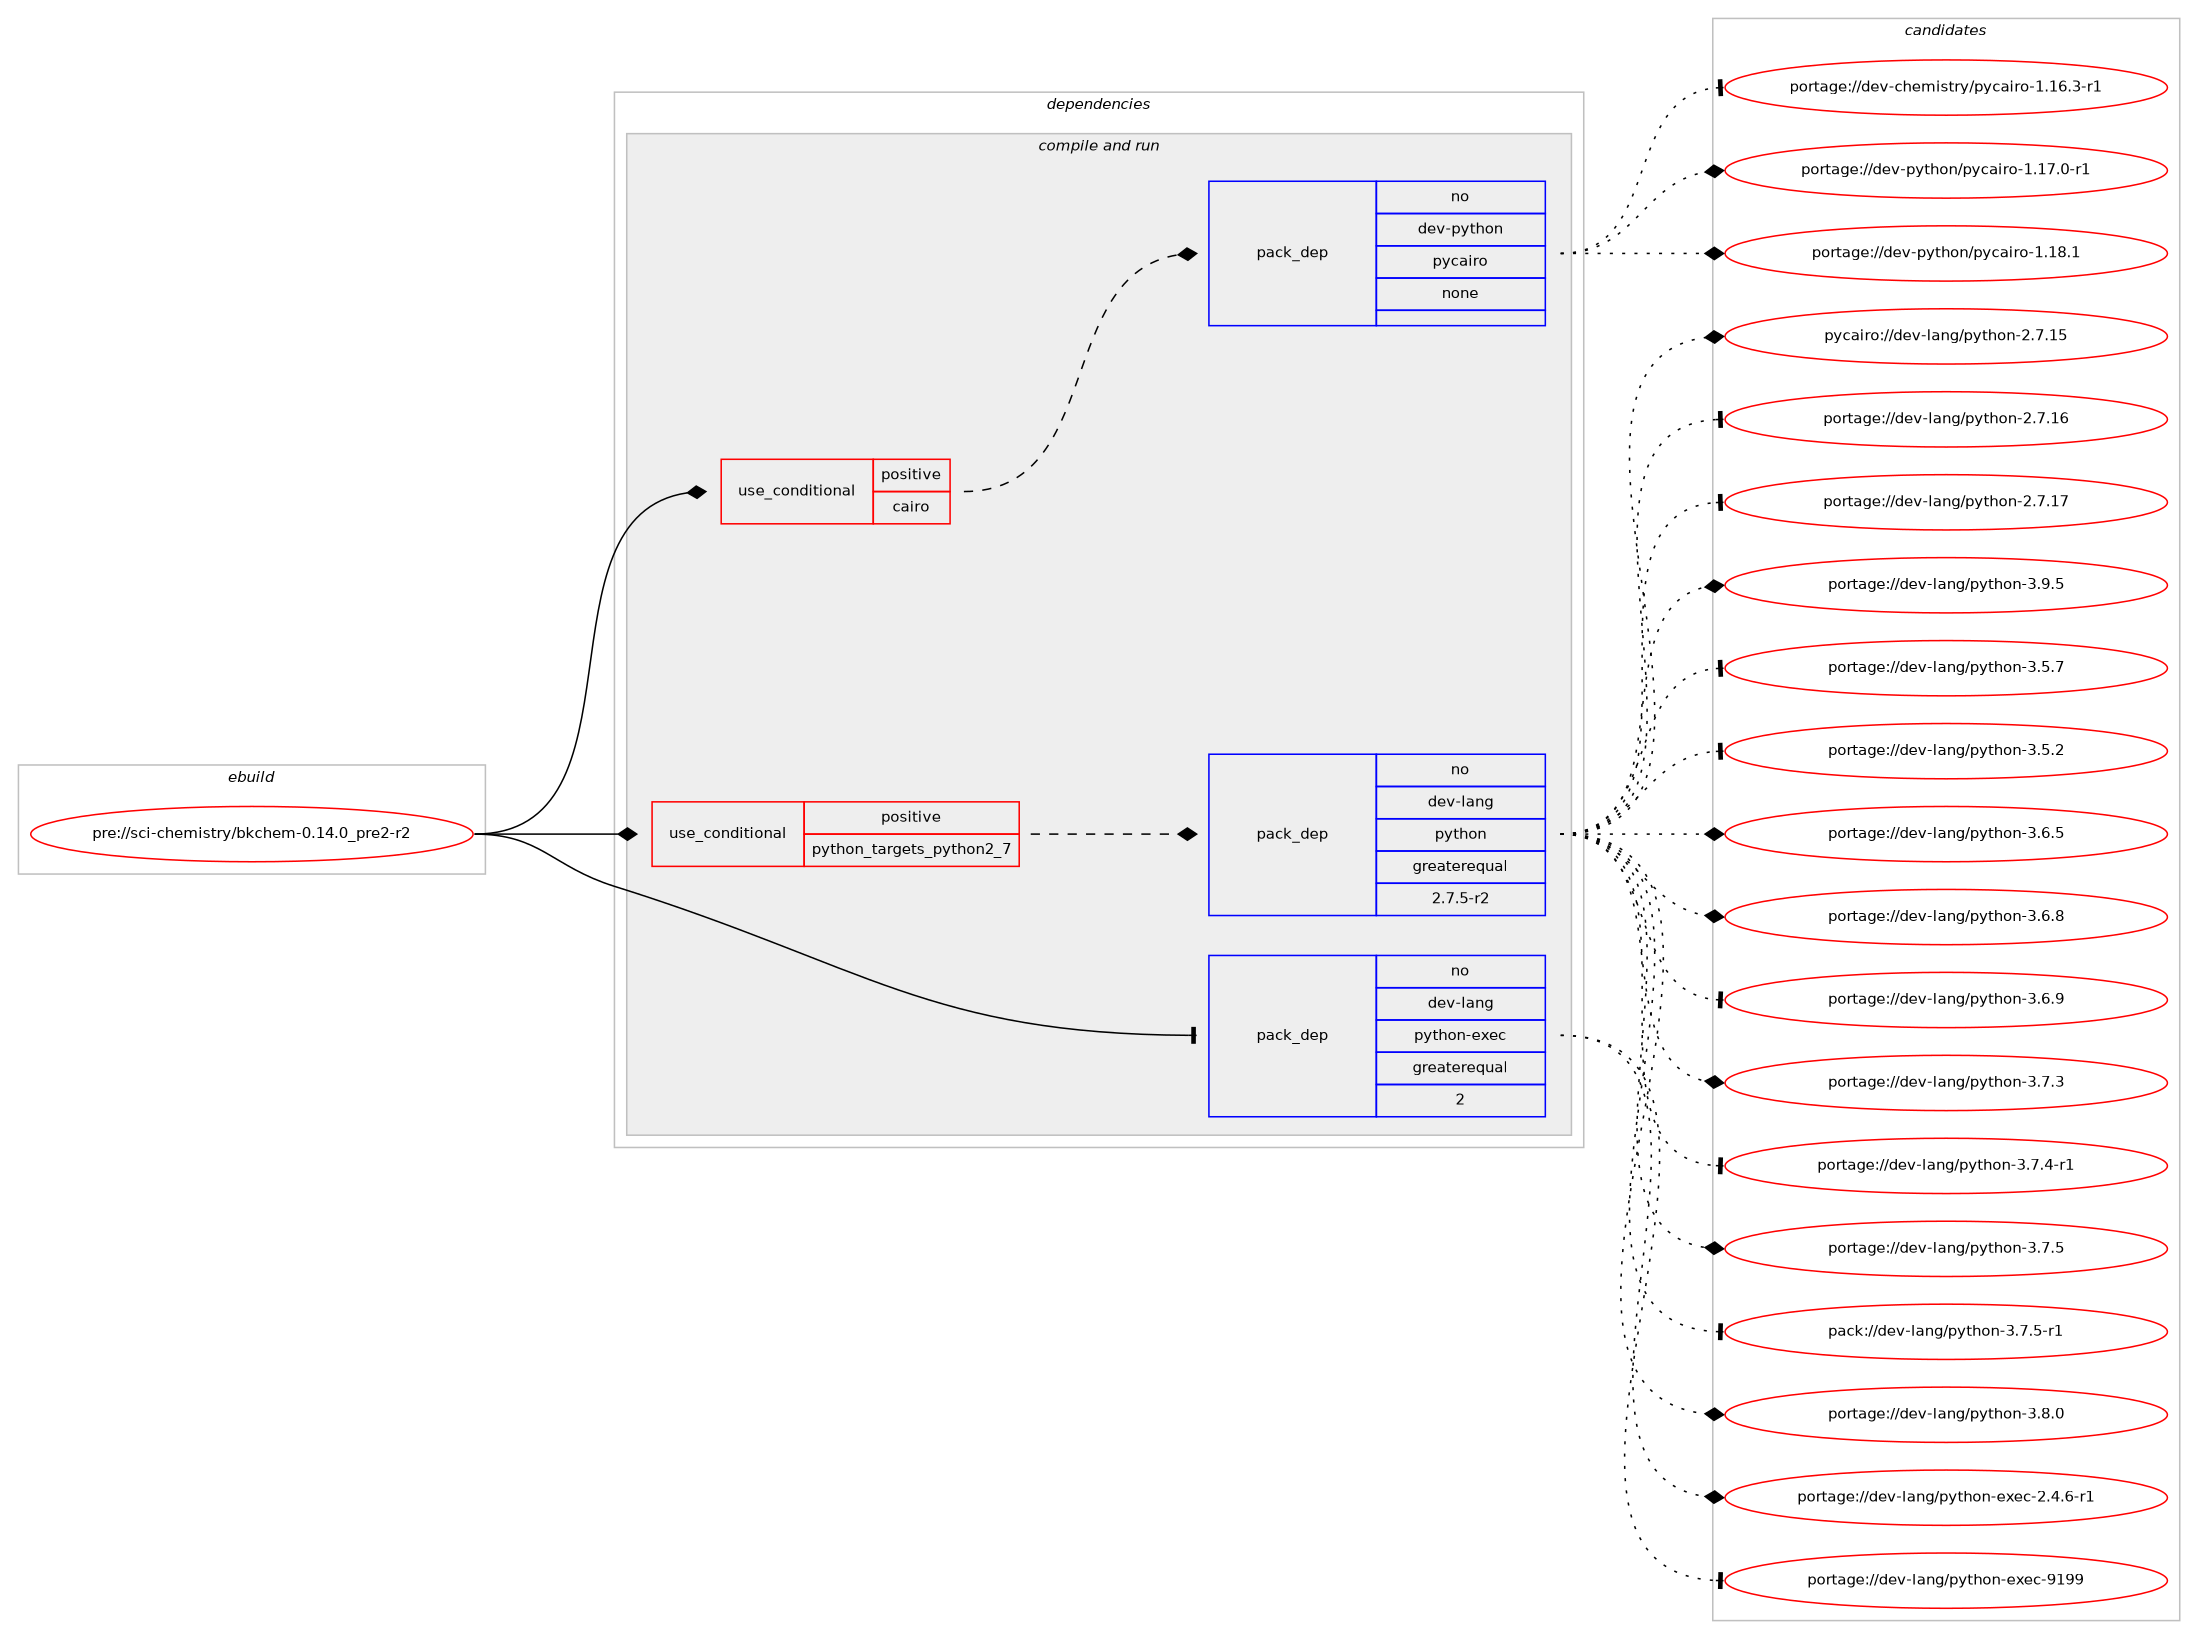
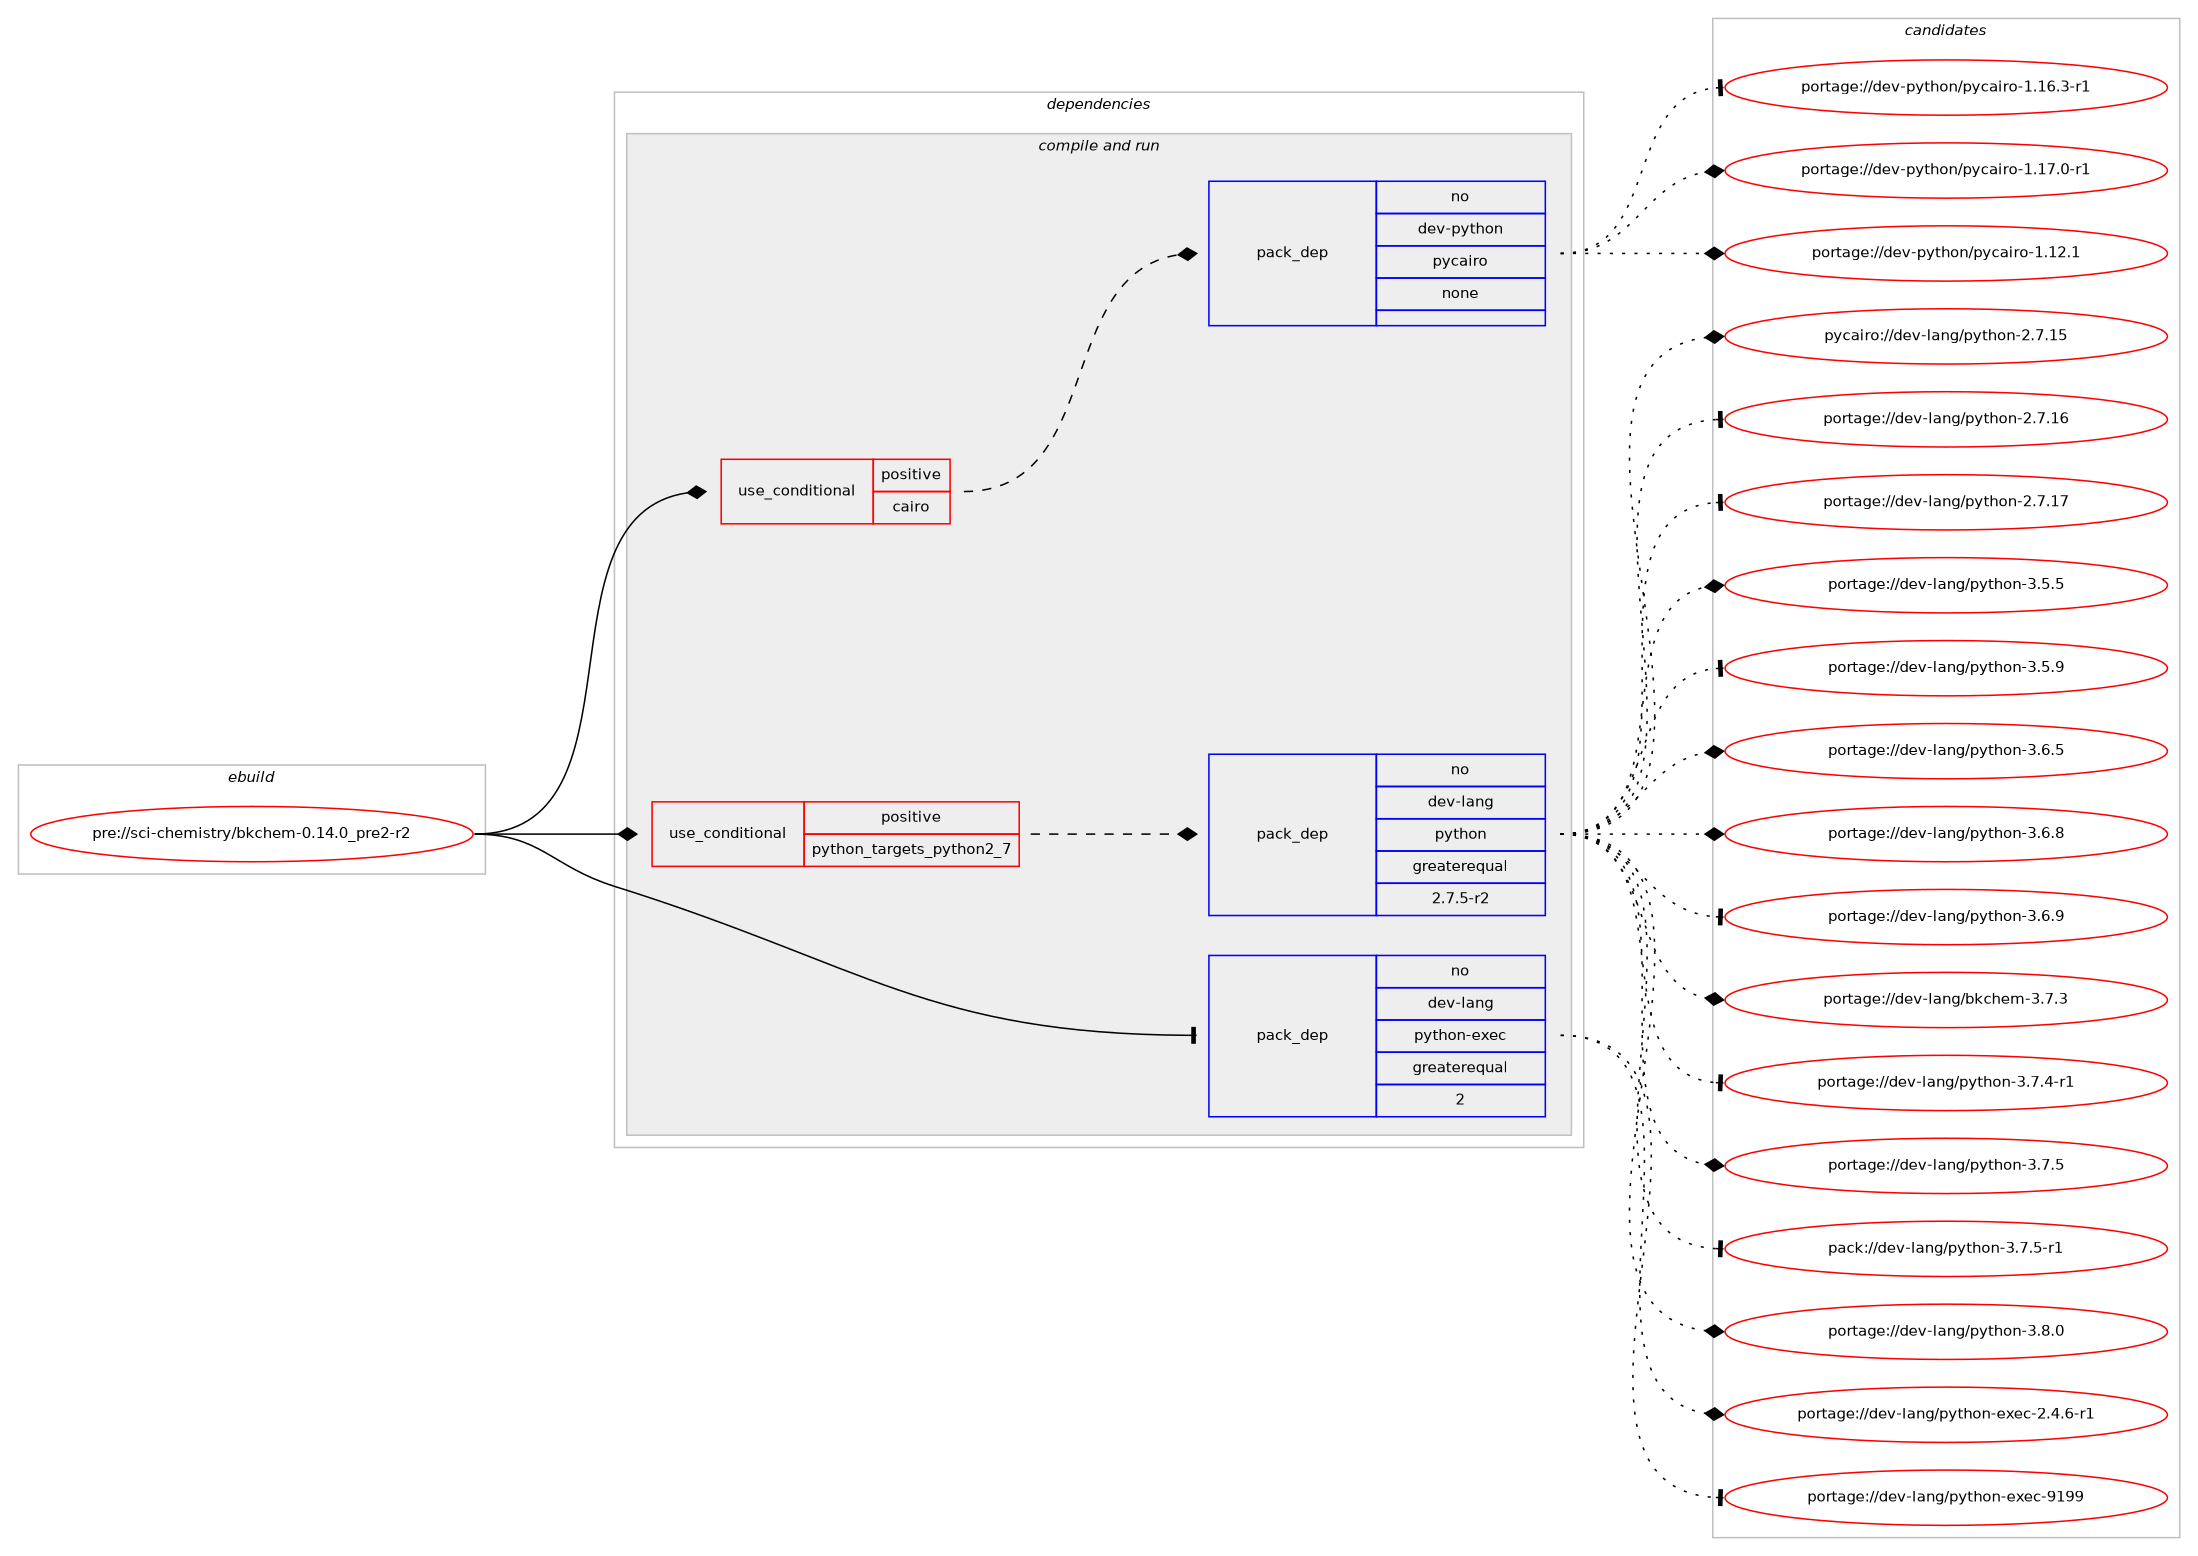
  digraph {
    compound=true
    concentrate=true
    fontname=Helvetica
    fontsize=10
    newrank=true
    rankdir=LR
    ranksep=1.5
    node [color=red fontname=Helvetica fontsize=10]
    edge [arrowhead=diamond headport=w style=dotted tailport=e weight=100]
    n1 [label="pre://sci-chemistry/bkchem-0.14.0_pre2-r2" width=4]
    n2 [color=blue label=<<TABLE BORDER="0" CELLBORDER="1" CELLSPACING="0" CELLPADDING="4" WIDTH="220"><TR><TD ROWSPAN="6" CELLPADDING="30">pack_dep</TD></TR><TR><TD WIDTH="110">no</TD></TR><TR><TD>dev-python</TD></TR><TR><TD>pycairo</TD></TR><TR><TD>none</TD></TR><TR><TD></TD></TR></TABLE>> shape=none]
    n3 [label=<<TABLE BORDER="0" CELLBORDER="1" CELLSPACING="0" CELLPADDING="4"><TR><TD ROWSPAN="3" CELLPADDING="10">use_conditional</TD></TR><TR><TD>positive</TD></TR><TR><TD>cairo</TD></TR></TABLE>> shape=none]
    n4 [color=blue label=<<TABLE BORDER="0" CELLBORDER="1" CELLSPACING="0" CELLPADDING="4" WIDTH="220"><TR><TD ROWSPAN="6" CELLPADDING="30">pack_dep</TD></TR><TR><TD WIDTH="110">no</TD></TR><TR><TD>dev-lang</TD></TR><TR><TD>python</TD></TR><TR><TD>greaterequal</TD></TR><TR><TD>2.7.5-r2</TD></TR></TABLE>> shape=none]
    n5 [label=<<TABLE BORDER="0" CELLBORDER="1" CELLSPACING="0" CELLPADDING="4"><TR><TD ROWSPAN="3" CELLPADDING="10">use_conditional</TD></TR><TR><TD>positive</TD></TR><TR><TD>python_targets_python2_7</TD></TR></TABLE>> shape=none]
    n6 [color=blue label=<<TABLE BORDER="0" CELLBORDER="1" CELLSPACING="0" CELLPADDING="4" WIDTH="220"><TR><TD ROWSPAN="6" CELLPADDING="30">pack_dep</TD></TR><TR><TD WIDTH="110">no</TD></TR><TR><TD>dev-lang</TD></TR><TR><TD>python-exec</TD></TR><TR><TD>greaterequal</TD></TR><TR><TD>2</TD></TR></TABLE>> shape=none]
-   n7 [label="portage://dev-chemistry/pycairo-1.16.3-r1" width=4]
+   n7 [label="portage://dev-python/pycairo-1.16.3-r1" width=4]
    n8 [label="portage://dev-python/pycairo-1.17.0-r1" width=4]
-   n9 [label="portage://dev-python/pycairo-1.18.1" width=4]
+   n9 [label="portage://dev-python/pycairo-1.12.1" width=4]
    n10 [label="pycairo://dev-lang/python-2.7.15" width=4]
    n11 [label="portage://dev-lang/python-2.7.16" width=4]
    n12 [label="portage://dev-lang/python-2.7.17" width=4]
-   n13 [label="portage://dev-lang/python-3.9.5" width=4]
-   n14 [label="portage://dev-lang/python-3.5.7" width=4]
-   n15 [label="portage://dev-lang/python-3.5.2" width=4]
+   n13 [label="portage://dev-lang/python-3.5.5" width=4]
+   n15 [label="portage://dev-lang/python-3.5.9" width=4]
    n16 [label="portage://dev-lang/python-3.6.5" width=4]
    n17 [label="portage://dev-lang/python-3.6.8" width=4]
    n18 [label="portage://dev-lang/python-3.6.9" width=4]
-   n19 [label="portage://dev-lang/python-3.7.3" width=4]
+   n19 [label="portage://dev-lang/bkchem-3.7.3" width=4]
    n20 [label="portage://dev-lang/python-3.7.4-r1" width=4]
    n21 [label="portage://dev-lang/python-3.7.5" width=4]
    n22 [label="pack://dev-lang/python-3.7.5-r1" width=4]
    n23 [label="portage://dev-lang/python-3.8.0" width=4]
    n24 [label="portage://dev-lang/python-exec-2.4.6-r1" width=4]
    n25 [label="portage://dev-lang/python-exec-9199" width=4]
    subgraph cluster_1 {
      color=gray
      label=<<i>ebuild</i>>
      rank=same
      n1
    }
    subgraph cluster_2 {
      color=gray
      label=<<i>dependencies</i>>
      subgraph cluster_3 {
        color=gray
        fillcolor="#eeeeee"
        label=<<i>compile</i>>
        style=filled
      }
      subgraph cluster_4 {
        color=gray
        fillcolor="#eeeeee"
        label=<<i>compile and run</i>>
        style=filled
        subgraph sub_5 {
          color=gray
          fillcolor="#eeeeee"
          label=<<i>compile and run</i>>
          style=filled
          n3
          subgraph sub_6 {
            color=gray
            fillcolor="#eeeeee"
            label=<<i>compile and run</i>>
            style=filled
            n2
          }
        }
        subgraph sub_7 {
          color=gray
          fillcolor="#eeeeee"
          label=<<i>compile and run</i>>
          style=filled
          n5
          subgraph sub_8 {
            color=gray
            fillcolor="#eeeeee"
            label=<<i>compile and run</i>>
            style=filled
            n4
          }
        }
        subgraph sub_9 {
          color=gray
          fillcolor="#eeeeee"
          label=<<i>compile and run</i>>
          style=filled
          n6
        }
      }
      subgraph cluster_10 {
        color=gray
        fillcolor="#eeeeee"
        label=<<i>run</i>>
        style=filled
      }
    }
    subgraph cluster_11 {
      color=gray
      label=<<i>candidates</i>>
      rank=same
      subgraph sub_12 {
        color=black
        label=<<i>candidates</i>>
        nodesep=1
        rank=same
        n7
        n8
        n9
      }
      subgraph sub_13 {
        color=black
        label=<<i>candidates</i>>
        nodesep=1
        rank=same
        n10
        n11
        n12
        n13
-       n14
        n15
        n16
        n17
        n18
        n19
        n20
        n21
        n22
        n23
      }
      subgraph sub_14 {
        color=black
        label=<<i>candidates</i>>
        nodesep=1
        rank=same
        n24
        n25
      }
    }
    n1 -> n3 [style=solid weight=20]
    n1 -> n5 [style=solid weight=20]
    n1 -> n6 [arrowhead=tee style=solid weight=20]
    n2 -> n7 [arrowhead=tee]
    n2 -> n8
    n2 -> n9
    n3 -> n2 [style=dashed weight=20]
    n4 -> n10
    n4 -> n11 [arrowhead=tee]
    n4 -> n12 [arrowhead=tee]
    n4 -> n13
-   n4 -> n14 [arrowhead=tee]
    n4 -> n15 [arrowhead=tee]
    n4 -> n16
    n4 -> n17
    n4 -> n18 [arrowhead=tee]
    n4 -> n19
    n4 -> n20 [arrowhead=tee]
    n4 -> n21
    n4 -> n22 [arrowhead=tee]
    n4 -> n23
    n5 -> n4 [style=dashed weight=20]
    n6 -> n24
    n6 -> n25 [arrowhead=tee]
  }
